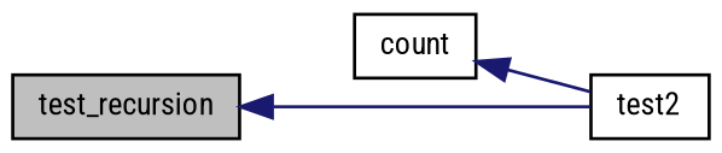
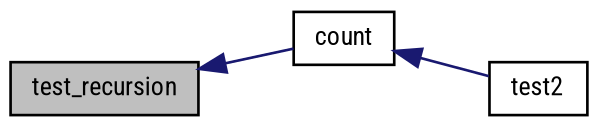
  digraph {
    fontname="Roboto Condensed"
    rankdir=LR
    node [color=black fillcolor=white fontname="Roboto Condensed" fontsize=10 shape=record style=filled]
    edge [color=midnightblue dir=back fontname="Roboto Condensed" fontsize=10 labelfontname=Helvetica labelfontsize=10 style=solid]
    n1 [fillcolor=grey75 fontcolor=black height=0.2 label=test_recursion width=0.4]
    n2 [height=0.2 label=count width=0.4]
    n3 [height=0.2 label=test2 width=0.4]
-   n1 -> n3
+   n1 -> n2
    n2 -> n3
  }
